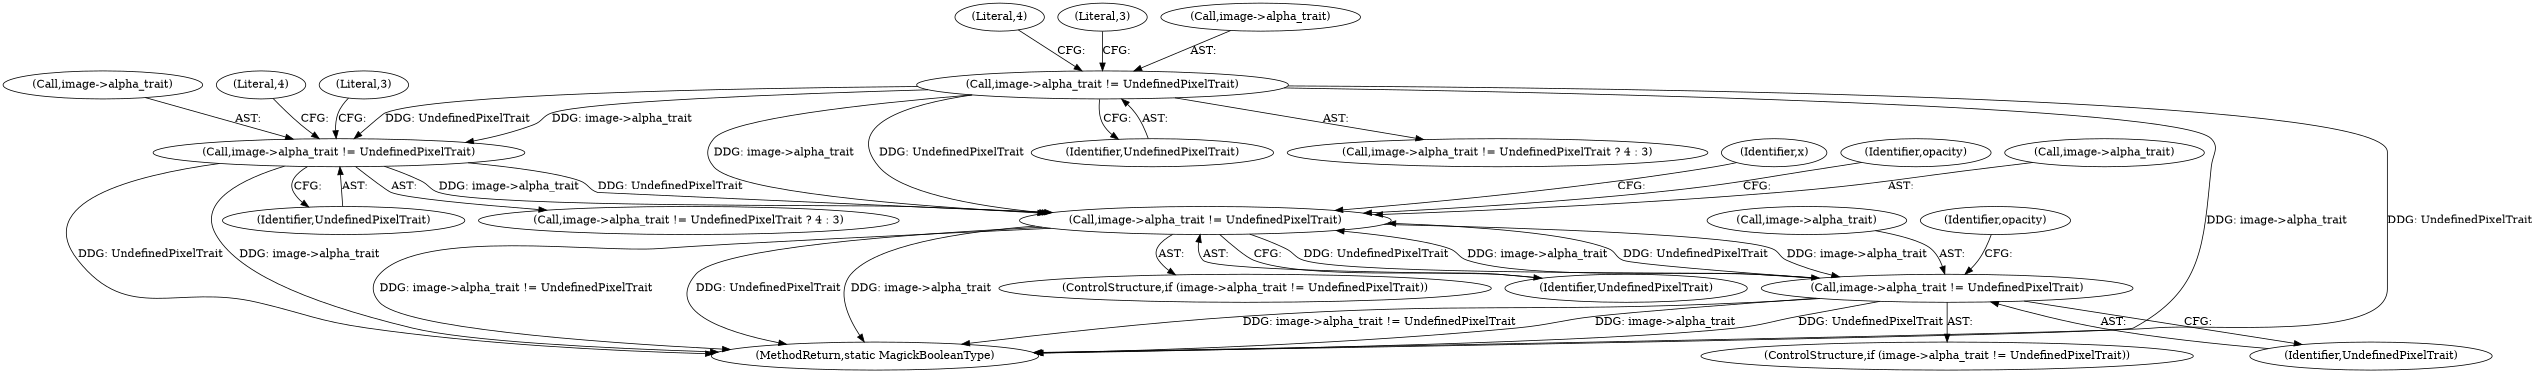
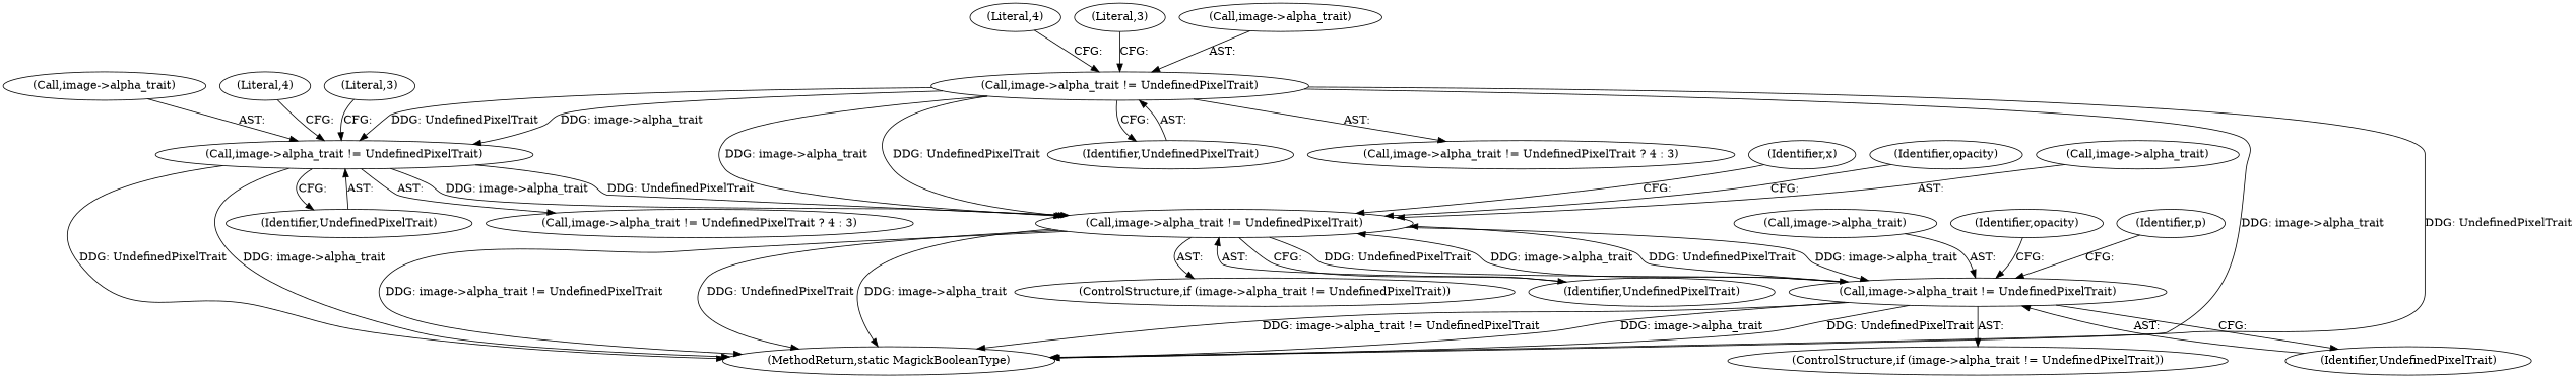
  digraph {
    n1 [label="(Call,image->alpha_trait != UndefinedPixelTrait)"]
    n2 [label="(Call,image->alpha_trait != UndefinedPixelTrait)"]
    n3 [label="(Call,image->alpha_trait != UndefinedPixelTrait)"]
    n4 [label="(MethodReturn,static MagickBooleanType)"]
    n5 [label="(Identifier,UndefinedPixelTrait)"]
    n6 [label="(Call,image->alpha_trait != UndefinedPixelTrait ? 4 : 3)"]
    n7 [label="(Identifier,UndefinedPixelTrait)"]
    n8 [label="(Call,image->alpha_trait != UndefinedPixelTrait ? 4 : 3)"]
    n9 [label="(Call,image->alpha_trait != UndefinedPixelTrait)"]
    n10 [label="(ControlStructure,if (image->alpha_trait != UndefinedPixelTrait))"]
    n11 [label="(Identifier,UndefinedPixelTrait)"]
    n12 [label="(Identifier,UndefinedPixelTrait)"]
    n13 [label="(ControlStructure,if (image->alpha_trait != UndefinedPixelTrait))"]
    n14 [label="(Literal,4)"]
    n15 [label="(Identifier,x)"]
    n16 [label="(Call,image->alpha_trait)"]
    n17 [label="(Literal,4)"]
    n18 [label="(Identifier,opacity)"]
    n19 [label="(Identifier,opacity)"]
    n20 [label="(Literal,3)"]
    n21 [label="(Call,image->alpha_trait)"]
    n22 [label="(Call,image->alpha_trait)"]
+   n23 [label="(Identifier,p)"]
    n24 [label="(Literal,3)"]
    n25 [label="(Call,image->alpha_trait)"]
    n1 -> n2 [label="DDG: image->alpha_trait"]
    n1 -> n2 [label="DDG: UndefinedPixelTrait"]
    n1 -> n3 [label="DDG: image->alpha_trait"]
    n1 -> n3 [label="DDG: UndefinedPixelTrait"]
    n1 -> n4 [label="DDG: image->alpha_trait"]
    n1 -> n4 [label="DDG: UndefinedPixelTrait"]
    n1 -> n5 [label="CFG: "]
    n1 -> n6 [label="AST: "]
    n2 -> n3 [label="DDG: image->alpha_trait"]
    n2 -> n3 [label="DDG: UndefinedPixelTrait"]
    n2 -> n4 [label="DDG: image->alpha_trait"]
    n2 -> n4 [label="DDG: UndefinedPixelTrait"]
    n2 -> n7 [label="CFG: "]
    n2 -> n8 [label="AST: "]
    n3 -> n4 [label="DDG: image->alpha_trait"]
    n3 -> n4 [label="DDG: image->alpha_trait != UndefinedPixelTrait"]
    n3 -> n4 [label="DDG: UndefinedPixelTrait"]
    n3 -> n9 [label="DDG: image->alpha_trait"]
    n3 -> n9 [label="DDG: UndefinedPixelTrait"]
    n3 -> n10 [label="AST: "]
    n3 -> n11 [label="CFG: "]
    n5 -> n1 [label="AST: "]
    n7 -> n2 [label="AST: "]
    n9 -> n3 [label="DDG: image->alpha_trait"]
    n9 -> n3 [label="DDG: UndefinedPixelTrait"]
    n9 -> n4 [label="DDG: image->alpha_trait != UndefinedPixelTrait"]
    n9 -> n4 [label="DDG: image->alpha_trait"]
    n9 -> n4 [label="DDG: UndefinedPixelTrait"]
    n9 -> n12 [label="CFG: "]
    n9 -> n13 [label="AST: "]
    n11 -> n3 [label="AST: "]
    n12 -> n9 [label="AST: "]
    n14 -> n2 [label="CFG: "]
    n15 -> n3 [label="CFG: "]
    n16 -> n9 [label="AST: "]
    n17 -> n1 [label="CFG: "]
    n18 -> n9 [label="CFG: "]
    n19 -> n3 [label="CFG: "]
    n20 -> n1 [label="CFG: "]
    n21 -> n1 [label="AST: "]
    n22 -> n3 [label="AST: "]
+   n23 -> n9 [label="CFG: "]
    n24 -> n2 [label="CFG: "]
    n25 -> n2 [label="AST: "]
  }
